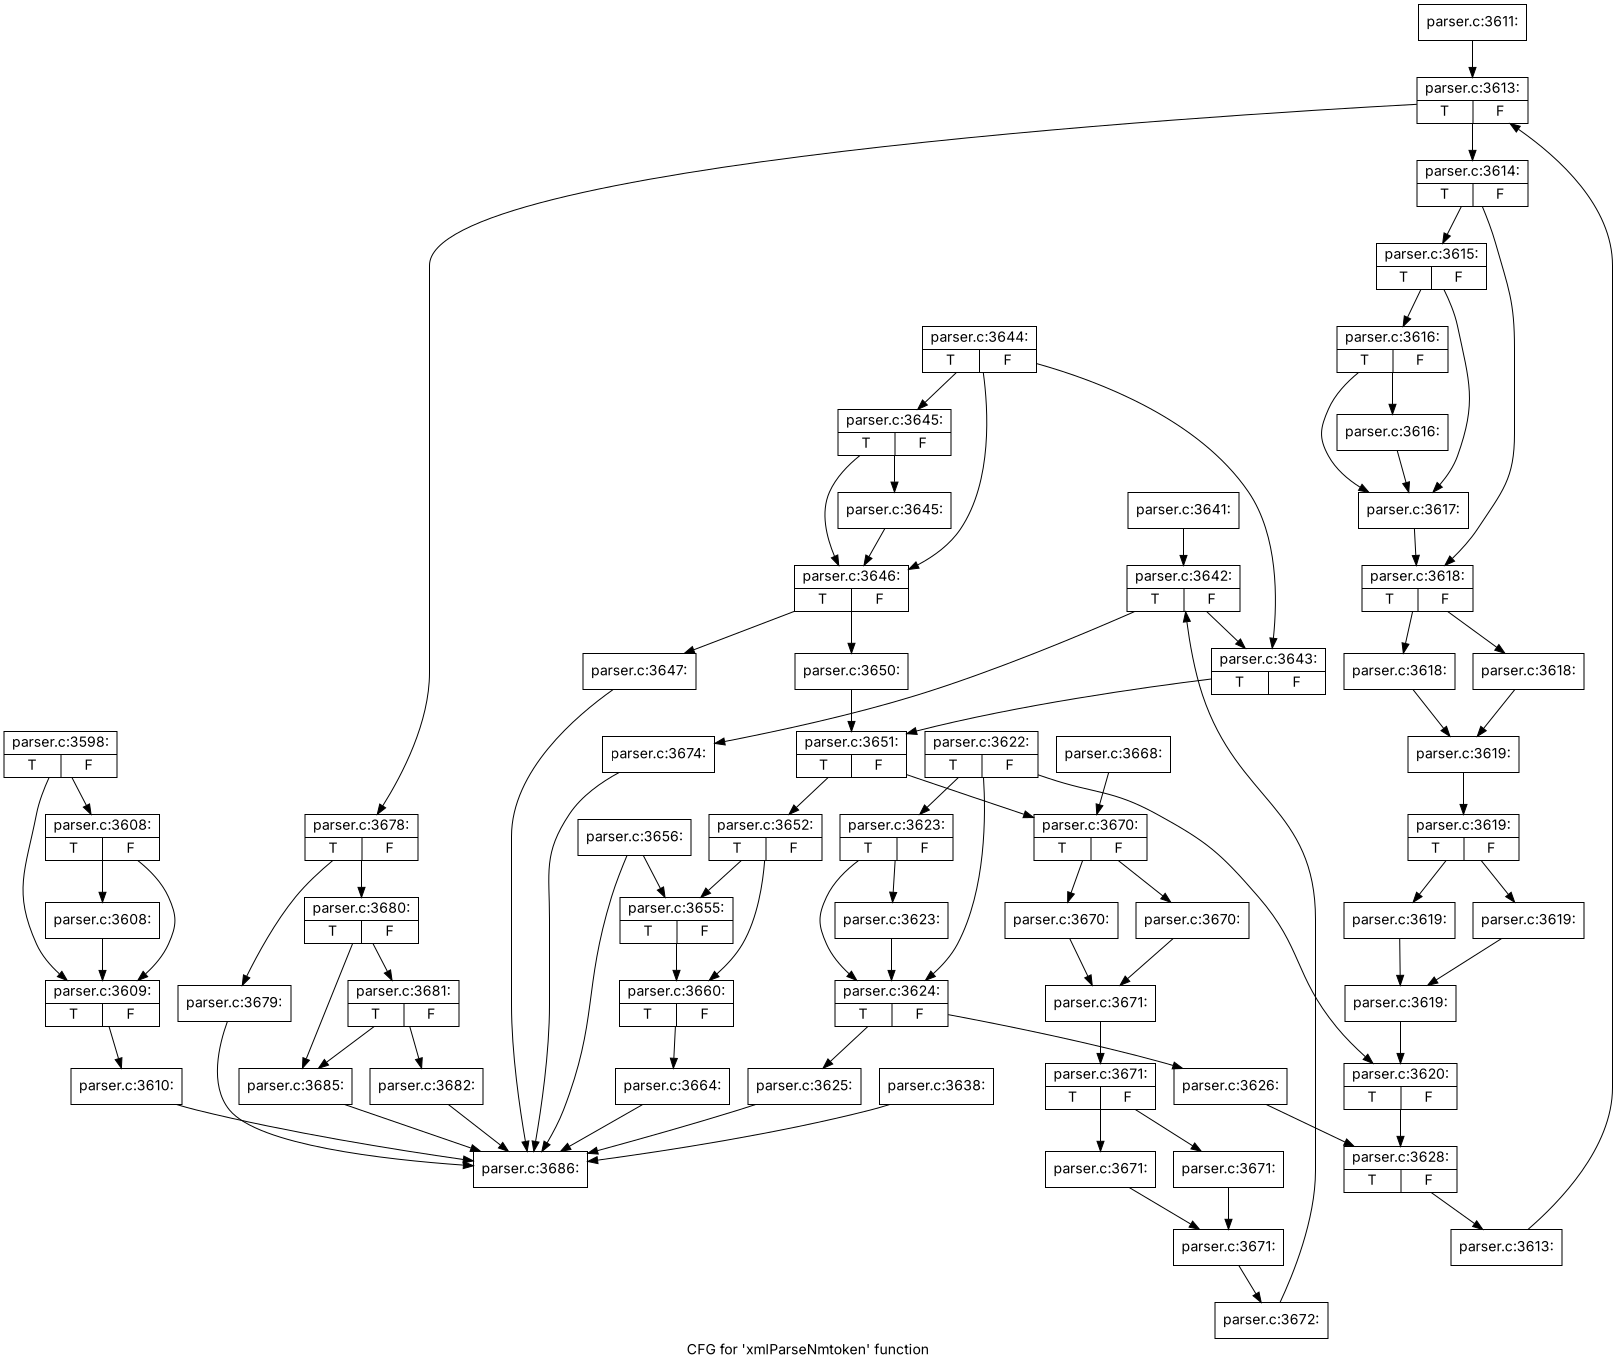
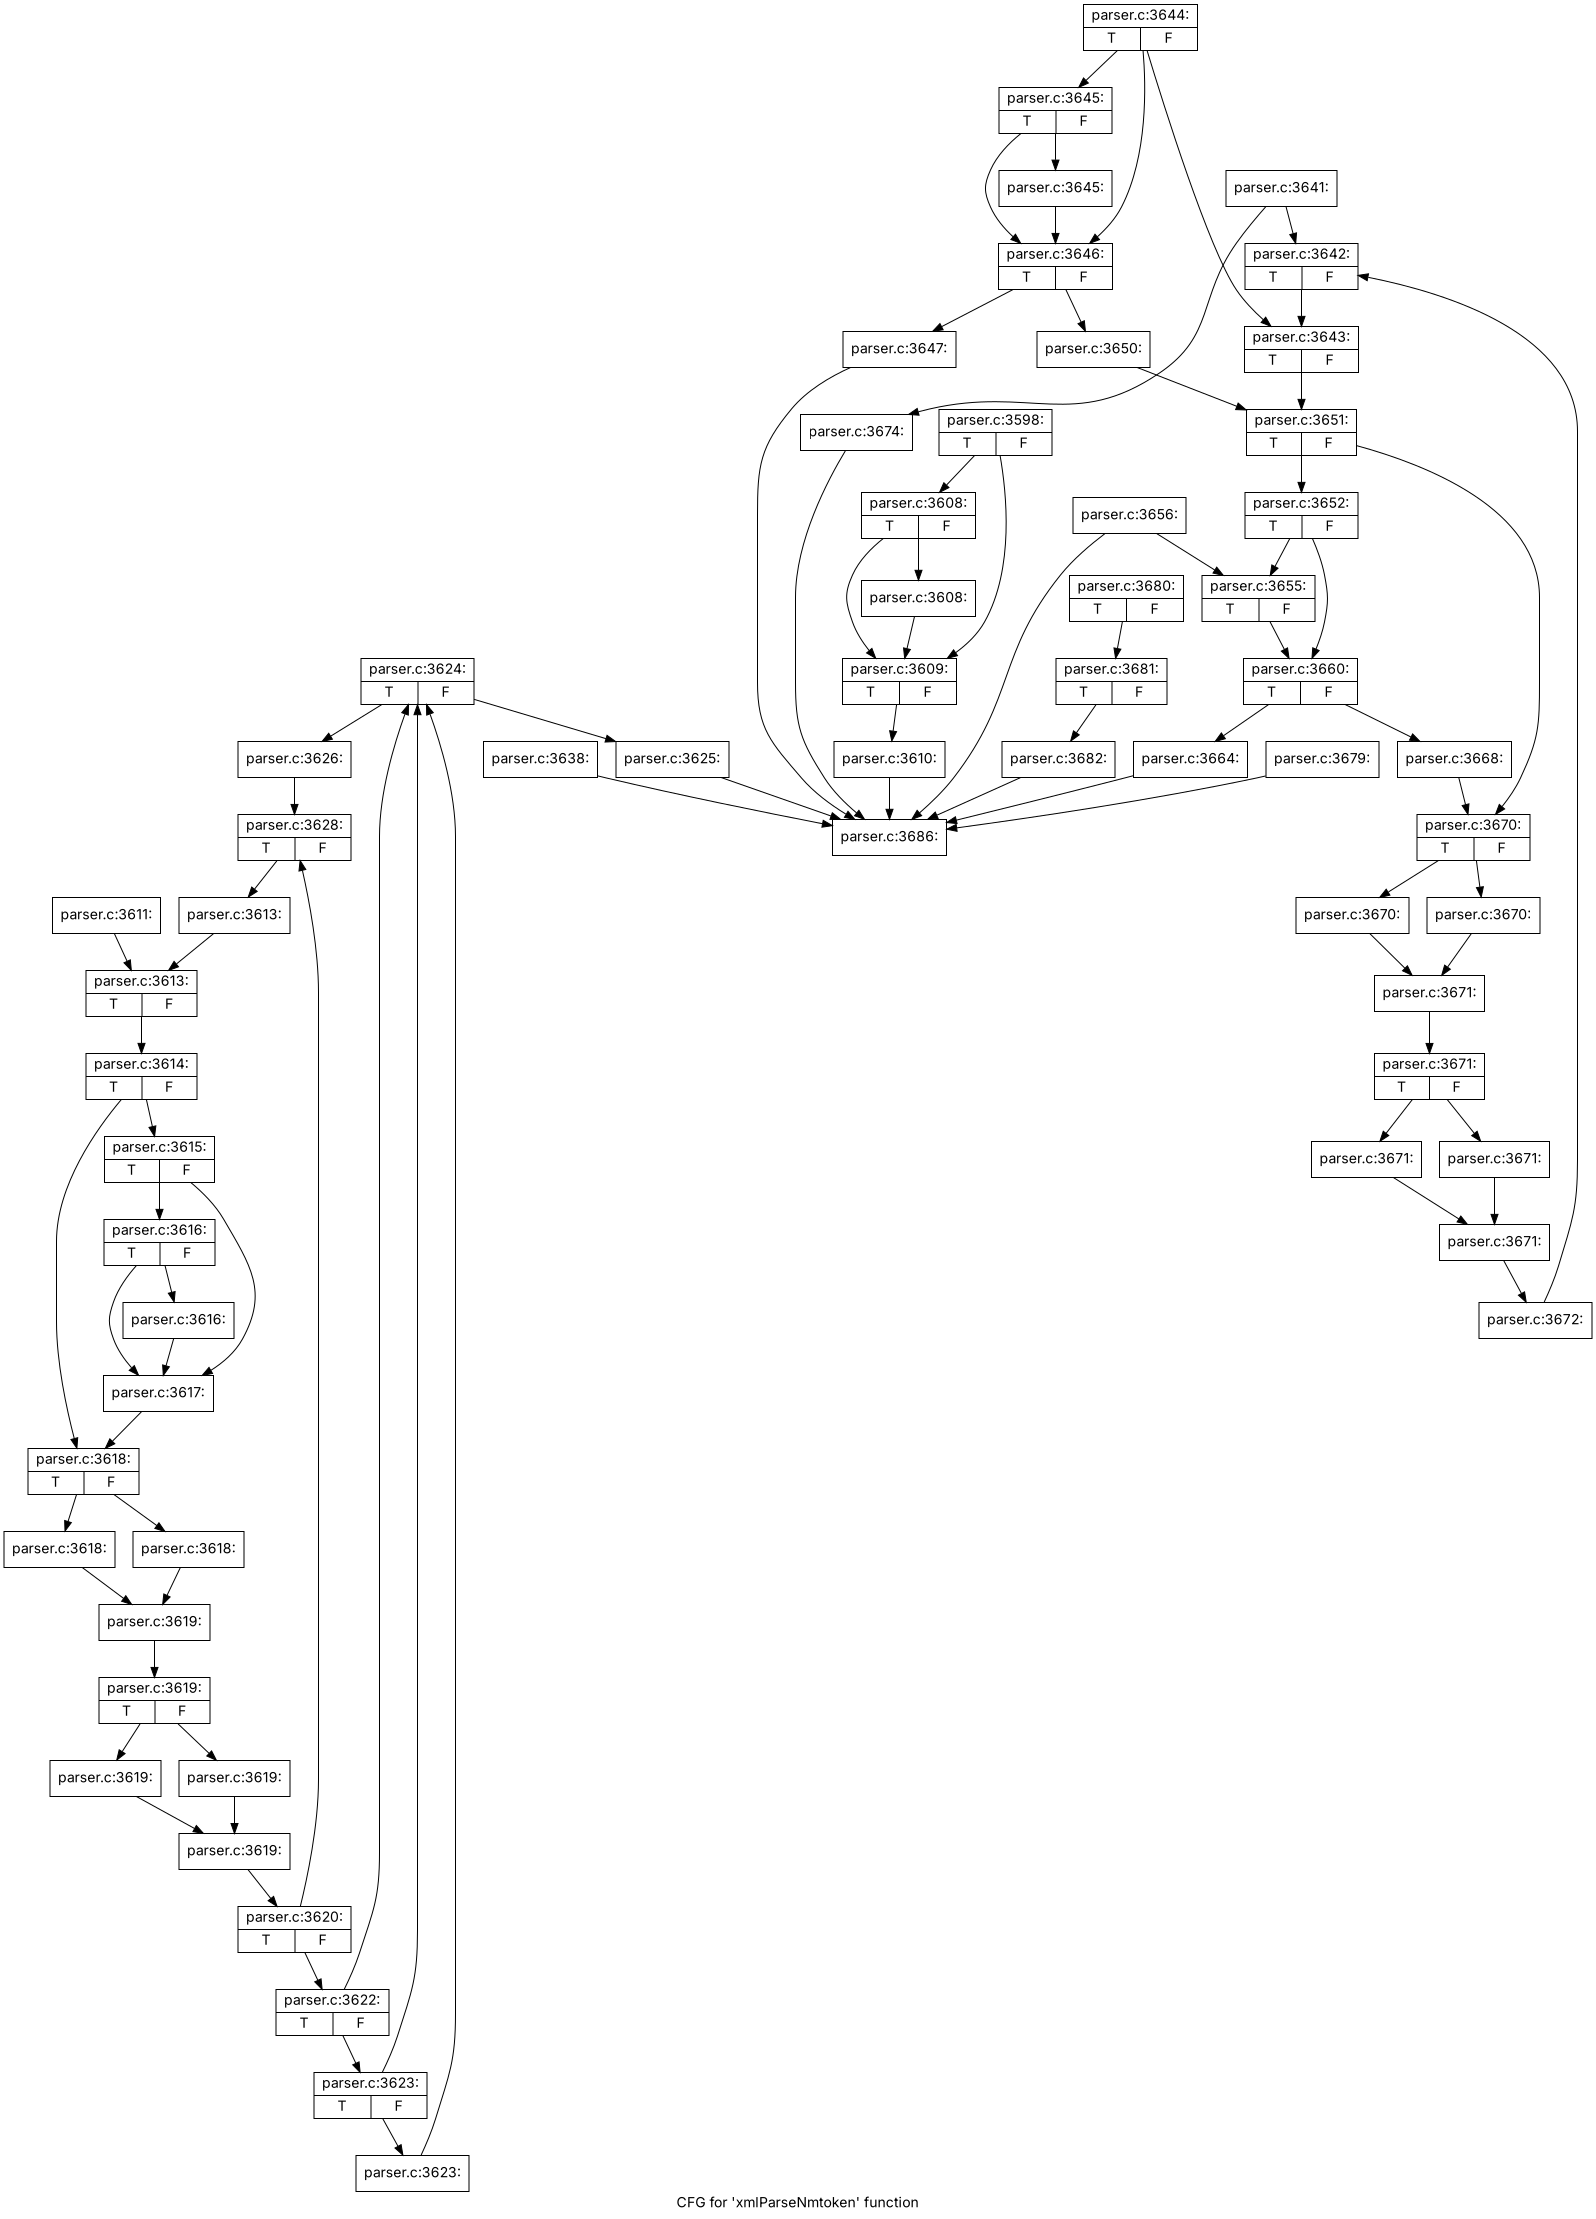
  digraph {
    fontname=Inter
    label="CFG for 'xmlParseNmtoken' function"
    node [fontname=Inter shape=record]
    edge [fontname=Inter]
    n1 [label="{parser.c:3598:|{<s0>T|<s1>F}}"]
    n2 [label="{parser.c:3608:|{<s0>T|<s1>F}}"]
    n3 [label="{parser.c:3609:|{<s0>T|<s1>F}}"]
    n4 [label="{parser.c:3608:}"]
    n5 [label="{parser.c:3610:}"]
    n6 [label="{parser.c:3686:}"]
    n7 [label="{parser.c:3611:}"]
    n8 [label="{parser.c:3613:|{<s0>T|<s1>F}}"]
    n9 [label="{parser.c:3614:|{<s0>T|<s1>F}}"]
-   n10 [label="{parser.c:3678:|{<s0>T|<s1>F}}"]
    n11 [label="{parser.c:3615:|{<s0>T|<s1>F}}"]
    n12 [label="{parser.c:3618:|{<s0>T|<s1>F}}"]
    n13 [label="{parser.c:3679:}"]
    n14 [label="{parser.c:3680:|{<s0>T|<s1>F}}"]
    n15 [label="{parser.c:3616:|{<s0>T|<s1>F}}"]
    n16 [label="{parser.c:3617:}"]
    n17 [label="{parser.c:3618:}"]
    n18 [label="{parser.c:3618:}"]
    n19 [label="{parser.c:3681:|{<s0>T|<s1>F}}"]
-   n20 [label="{parser.c:3685:}"]
    n21 [label="{parser.c:3616:}"]
    n22 [label="{parser.c:3619:}"]
    n23 [label="{parser.c:3619:|{<s0>T|<s1>F}}"]
    n24 [label="{parser.c:3619:}"]
    n25 [label="{parser.c:3619:}"]
    n26 [label="{parser.c:3619:}"]
    n27 [label="{parser.c:3620:|{<s0>T|<s1>F}}"]
    n28 [label="{parser.c:3622:|{<s0>T|<s1>F}}"]
    n29 [label="{parser.c:3628:|{<s0>T|<s1>F}}"]
    n30 [label="{parser.c:3623:|{<s0>T|<s1>F}}"]
    n31 [label="{parser.c:3624:|{<s0>T|<s1>F}}"]
    n32 [label="{parser.c:3613:}"]
    n33 [label="{parser.c:3623:}"]
    n34 [label="{parser.c:3625:}"]
    n35 [label="{parser.c:3626:}"]
    n36 [label="{parser.c:3638:}"]
    n37 [label="{parser.c:3641:}"]
    n38 [label="{parser.c:3642:|{<s0>T|<s1>F}}"]
    n39 [label="{parser.c:3643:|{<s0>T|<s1>F}}"]
    n40 [label="{parser.c:3674:}"]
    n41 [label="{parser.c:3651:|{<s0>T|<s1>F}}"]
    n42 [label="{parser.c:3644:|{<s0>T|<s1>F}}"]
    n43 [label="{parser.c:3645:|{<s0>T|<s1>F}}"]
    n44 [label="{parser.c:3646:|{<s0>T|<s1>F}}"]
    n45 [label="{parser.c:3652:|{<s0>T|<s1>F}}"]
    n46 [label="{parser.c:3670:|{<s0>T|<s1>F}}"]
    n47 [label="{parser.c:3645:}"]
    n48 [label="{parser.c:3647:}"]
    n49 [label="{parser.c:3650:}"]
    n50 [label="{parser.c:3655:|{<s0>T|<s1>F}}"]
    n51 [label="{parser.c:3660:|{<s0>T|<s1>F}}"]
    n52 [label="{parser.c:3670:}"]
    n53 [label="{parser.c:3670:}"]
    n54 [label="{parser.c:3664:}"]
    n55 [label="{parser.c:3668:}"]
    n56 [label="{parser.c:3671:}"]
    n57 [label="{parser.c:3656:}"]
    n58 [label="{parser.c:3671:|{<s0>T|<s1>F}}"]
    n59 [label="{parser.c:3671:}"]
    n60 [label="{parser.c:3671:}"]
    n61 [label="{parser.c:3671:}"]
    n62 [label="{parser.c:3672:}"]
    n63 [label="{parser.c:3682:}"]
    n1 -> n2
    n1 -> n3
    n2 -> n3
    n2 -> n4
    n3 -> n5
    n4 -> n3
    n5 -> n6
    n7 -> n8
    n8 -> n9
-   n8 -> n10
    n9 -> n11
    n9 -> n12
-   n10 -> n13
-   n10 -> n14
    n11 -> n15
    n11 -> n16
    n12 -> n17
    n12 -> n18
    n13 -> n6
    n14 -> n19
-   n14 -> n20
    n15 -> n16
    n15 -> n21
    n16 -> n12
    n17 -> n22
    n18 -> n22
-   n19 -> n20
    n19 -> n63
-   n20 -> n6
    n21 -> n16
    n22 -> n23
    n23 -> n24
    n23 -> n25
    n24 -> n26
    n25 -> n26
    n26 -> n27
-   n28 -> n27
+   n27 -> n28
    n27 -> n29
    n28 -> n30
    n28 -> n31
    n29 -> n32
    n30 -> n31
    n30 -> n33
    n31 -> n34
    n31 -> n35
    n32 -> n8
    n33 -> n31
    n34 -> n6
    n35 -> n29
    n36 -> n6
    n37 -> n38
    n38 -> n39
-   n38 -> n40
+   n37 -> n40
    n39 -> n41
    n40 -> n6
    n41 -> n45
    n41 -> n46
    n42 -> n39
    n42 -> n43
    n42 -> n44
    n43 -> n44
    n43 -> n47
    n44 -> n48
    n44 -> n49
    n45 -> n50
    n45 -> n51
    n46 -> n52
    n46 -> n53
    n47 -> n44
    n48 -> n6
    n49 -> n41
    n50 -> n51
    n51 -> n54
+   n51 -> n55
    n52 -> n56
    n53 -> n56
    n54 -> n6
    n55 -> n46
    n56 -> n58
    n57 -> n6
    n57 -> n50
    n58 -> n59
    n58 -> n60
    n59 -> n61
    n60 -> n61
    n61 -> n62
    n62 -> n38
    n63 -> n6
  }
